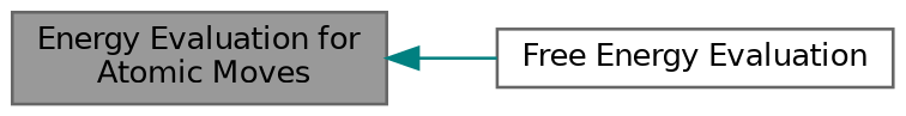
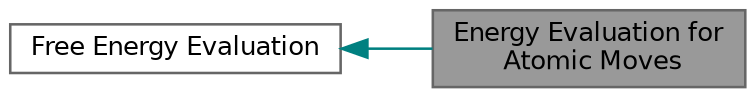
  digraph {
    rankdir=LR
    node [fontname=Helvetica fontsize=10 shape=box style=filled]
    n1 [color=grey40 fillcolor=white height=0.2 label="Free Energy Evaluation" width=0.4]
    n2 [color=gray40 fillcolor=grey60 fontcolor=black height=0.2 label="Energy Evaluation for\l Atomic Moves" width=0.4]
-   n2 -> n1 [dir=back fontname=Helvetica fontsize=10 labelfontname=Helvetica labelfontsize=10 shape=plaintext style=solid color=teal]
+   n1 -> n2 [dir=back fontname=Helvetica fontsize=10 labelfontname=Helvetica labelfontsize=10 shape=plaintext style=solid color=teal]
  }
